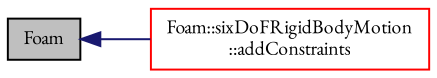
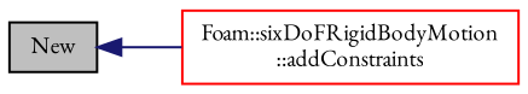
  digraph {
    rankdir=LR
    fontname="EB Garamond"
    node [fontname="EB Garamond" fontsize=10 shape=record]
-   n1 [color=black fillcolor=grey75 fontcolor=black height=0.2 label=Foam style=filled width=0.4]
+   n1 [color=black fillcolor=grey75 fontcolor=black height=0.2 label=New style=filled width=0.4]
    n2 [color=red height=0.2 label="Foam::sixDoFRigidBodyMotion\l::addConstraints" width=0.4]
    n1 -> n2 [color=midnightblue dir=back fontname="EB Garamond" fontsize=10 labelfontname=Helvetica labelfontsize=10 style=solid]
  }
